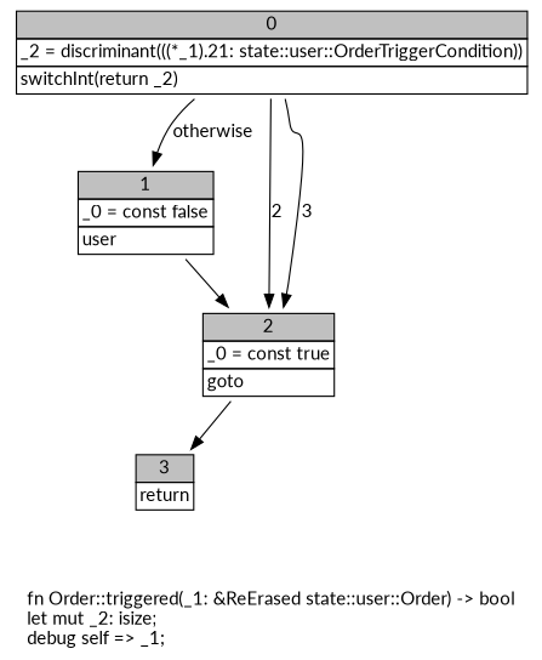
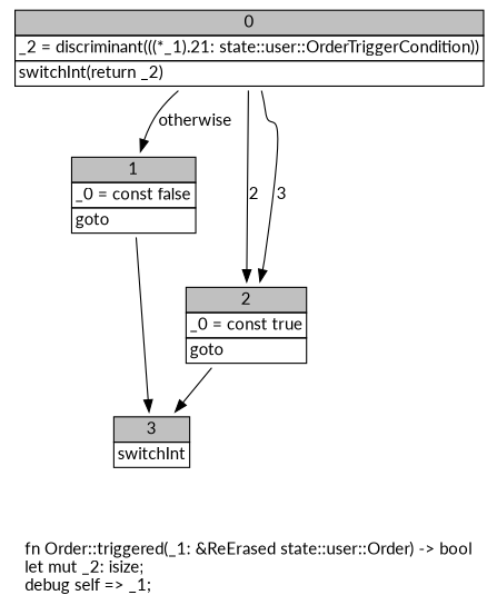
  digraph {
    fontname=Lato
    label=<fn Order::triggered(_1: &amp;ReErased state::user::Order) -&gt; bool<br align="left"/>let mut _2: isize;<br align="left"/>debug self =&gt; _1;<br align="left"/>>
    node [fontname=Lato shape=none]
    edge [fontname=Lato]
    n1 [label=<<table border="0" cellborder="1" cellspacing="0"><tr><td bgcolor="gray" align="center" colspan="1">0</td></tr><tr><td align="left" balign="left">_2 = discriminant(((*_1).21: state::user::OrderTriggerCondition))<br/></td></tr><tr><td align="left">switchInt(return _2)</td></tr></table>>]
-   n2 [label=<<table border="0" cellborder="1" cellspacing="0"><tr><td bgcolor="gray" align="center" colspan="1">1</td></tr><tr><td align="left" balign="left">_0 = const false<br/></td></tr><tr><td align="left">user</td></tr></table>>]
+   n2 [label=<<table border="0" cellborder="1" cellspacing="0"><tr><td bgcolor="gray" align="center" colspan="1">1</td></tr><tr><td align="left" balign="left">_0 = const false<br/></td></tr><tr><td align="left">goto</td></tr></table>>]
    n3 [label=<<table border="0" cellborder="1" cellspacing="0"><tr><td bgcolor="gray" align="center" colspan="1">2</td></tr><tr><td align="left" balign="left">_0 = const true<br/></td></tr><tr><td align="left">goto</td></tr></table>>]
-   n4 [label=<<table border="0" cellborder="1" cellspacing="0"><tr><td bgcolor="gray" align="center" colspan="1">3</td></tr><tr><td align="left">return</td></tr></table>>]
+   n4 [label=<<table border="0" cellborder="1" cellspacing="0"><tr><td bgcolor="gray" align="center" colspan="1">3</td></tr><tr><td align="left">switchInt</td></tr></table>>]
    n1 -> n2 [label=otherwise]
    n1 -> n3 [label=2]
    n1 -> n3 [label=3]
-   n2 -> n3
+   n2 -> n4
    n3 -> n4
  }
